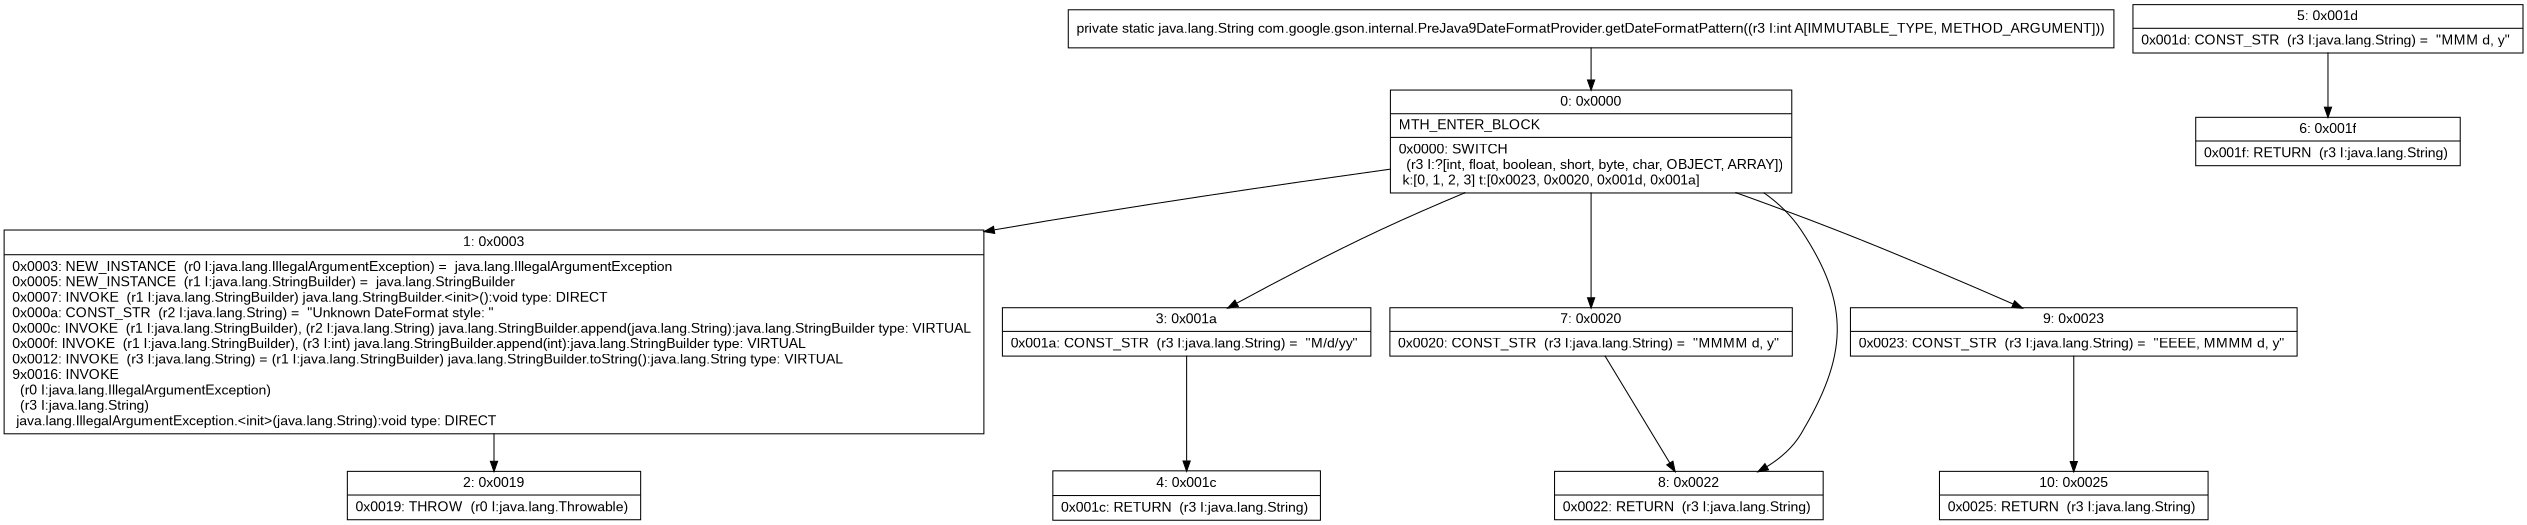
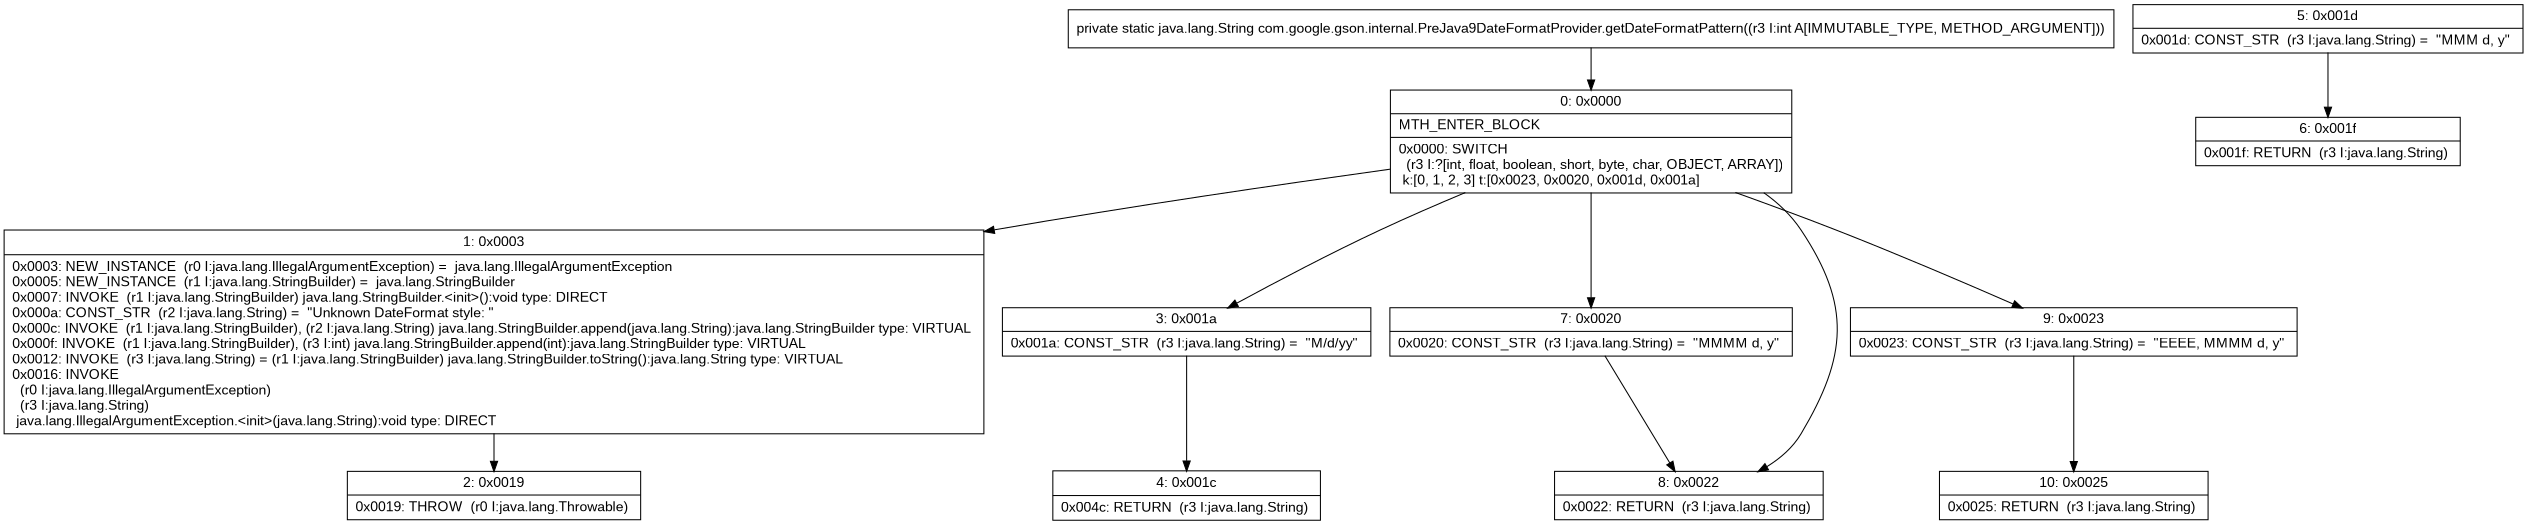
  digraph {
    fontname="Liberation Sans"
    node [fontname="Liberation Sans" shape=record]
    edge [fontname="Liberation Sans"]
    n1 [label="{0\:\ 0x0000|MTH_ENTER_BLOCK\l|0x0000: SWITCH  \l  (r3 I:?[int, float, boolean, short, byte, char, OBJECT, ARRAY])\l k:[0, 1, 2, 3] t:[0x0023, 0x0020, 0x001d, 0x001a] \l}"]
-   n2 [label="{1\:\ 0x0003|0x0003: NEW_INSTANCE  (r0 I:java.lang.IllegalArgumentException) =  java.lang.IllegalArgumentException \l0x0005: NEW_INSTANCE  (r1 I:java.lang.StringBuilder) =  java.lang.StringBuilder \l0x0007: INVOKE  (r1 I:java.lang.StringBuilder) java.lang.StringBuilder.\<init\>():void type: DIRECT \l0x000a: CONST_STR  (r2 I:java.lang.String) =  \"Unknown DateFormat style: \" \l0x000c: INVOKE  (r1 I:java.lang.StringBuilder), (r2 I:java.lang.String) java.lang.StringBuilder.append(java.lang.String):java.lang.StringBuilder type: VIRTUAL \l0x000f: INVOKE  (r1 I:java.lang.StringBuilder), (r3 I:int) java.lang.StringBuilder.append(int):java.lang.StringBuilder type: VIRTUAL \l0x0012: INVOKE  (r3 I:java.lang.String) = (r1 I:java.lang.StringBuilder) java.lang.StringBuilder.toString():java.lang.String type: VIRTUAL \l9x0016: INVOKE  \l  (r0 I:java.lang.IllegalArgumentException)\l  (r3 I:java.lang.String)\l java.lang.IllegalArgumentException.\<init\>(java.lang.String):void type: DIRECT \l}"]
+   n2 [label="{1\:\ 0x0003|0x0003: NEW_INSTANCE  (r0 I:java.lang.IllegalArgumentException) =  java.lang.IllegalArgumentException \l0x0005: NEW_INSTANCE  (r1 I:java.lang.StringBuilder) =  java.lang.StringBuilder \l0x0007: INVOKE  (r1 I:java.lang.StringBuilder) java.lang.StringBuilder.\<init\>():void type: DIRECT \l0x000a: CONST_STR  (r2 I:java.lang.String) =  \"Unknown DateFormat style: \" \l0x000c: INVOKE  (r1 I:java.lang.StringBuilder), (r2 I:java.lang.String) java.lang.StringBuilder.append(java.lang.String):java.lang.StringBuilder type: VIRTUAL \l0x000f: INVOKE  (r1 I:java.lang.StringBuilder), (r3 I:int) java.lang.StringBuilder.append(int):java.lang.StringBuilder type: VIRTUAL \l0x0012: INVOKE  (r3 I:java.lang.String) = (r1 I:java.lang.StringBuilder) java.lang.StringBuilder.toString():java.lang.String type: VIRTUAL \l0x0016: INVOKE  \l  (r0 I:java.lang.IllegalArgumentException)\l  (r3 I:java.lang.String)\l java.lang.IllegalArgumentException.\<init\>(java.lang.String):void type: DIRECT \l}"]
    n3 [label="{3\:\ 0x001a|0x001a: CONST_STR  (r3 I:java.lang.String) =  \"M\/d\/yy\" \l}"]
    n4 [label="{7\:\ 0x0020|0x0020: CONST_STR  (r3 I:java.lang.String) =  \"MMMM d, y\" \l}"]
    n5 [label="{9\:\ 0x0023|0x0023: CONST_STR  (r3 I:java.lang.String) =  \"EEEE, MMMM d, y\" \l}"]
    n6 [label="{8\:\ 0x0022|0x0022: RETURN  (r3 I:java.lang.String) \l}"]
    n7 [label="{2\:\ 0x0019|0x0019: THROW  (r0 I:java.lang.Throwable) \l}"]
-   n8 [label="{4\:\ 0x001c|0x001c: RETURN  (r3 I:java.lang.String) \l}"]
+   n8 [label="{4\:\ 0x001c|0x004c: RETURN  (r3 I:java.lang.String) \l}"]
    n9 [label="{5\:\ 0x001d|0x001d: CONST_STR  (r3 I:java.lang.String) =  \"MMM d, y\" \l}"]
    n10 [label="{6\:\ 0x001f|0x001f: RETURN  (r3 I:java.lang.String) \l}"]
    n11 [label="{10\:\ 0x0025|0x0025: RETURN  (r3 I:java.lang.String) \l}"]
    n12 [label="{private static java.lang.String com.google.gson.internal.PreJava9DateFormatProvider.getDateFormatPattern((r3 I:int A[IMMUTABLE_TYPE, METHOD_ARGUMENT])) }"]
    n1 -> n2
    n1 -> n3
    n1 -> n4
    n1 -> n5
    n1 -> n6
    n2 -> n7
    n3 -> n8
    n4 -> n6
    n5 -> n11
    n9 -> n10
    n12 -> n1
  }
